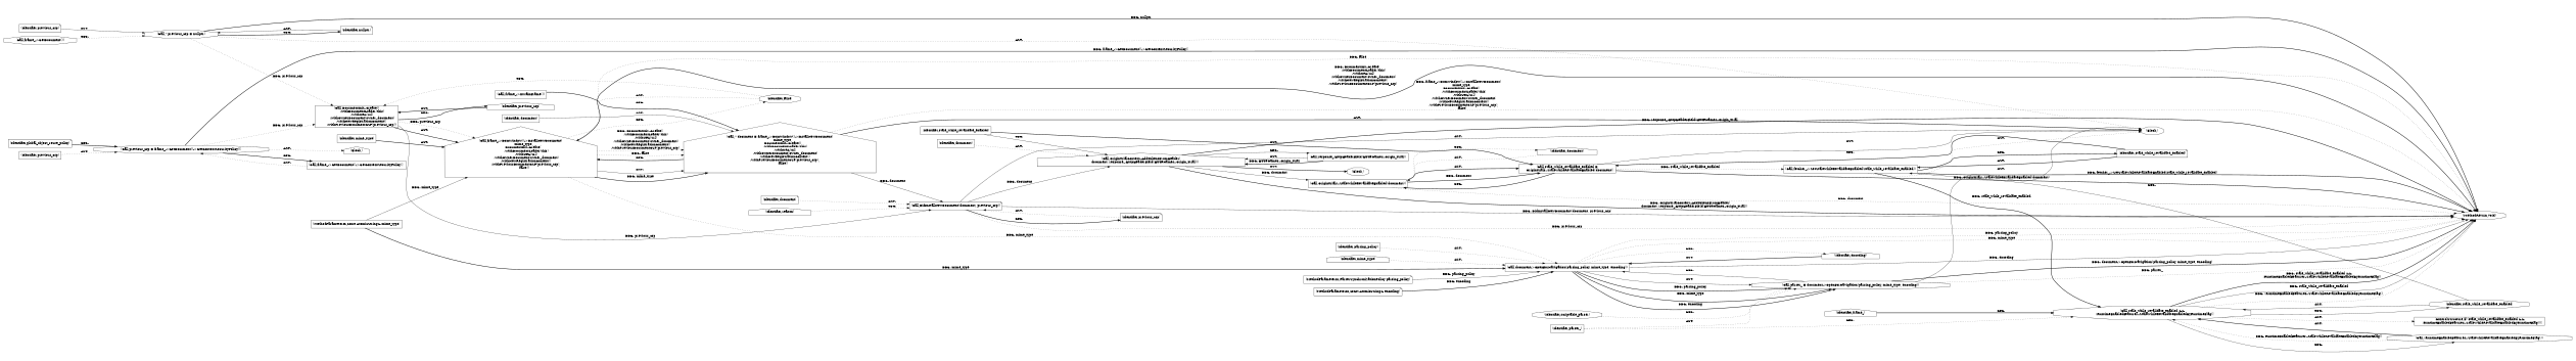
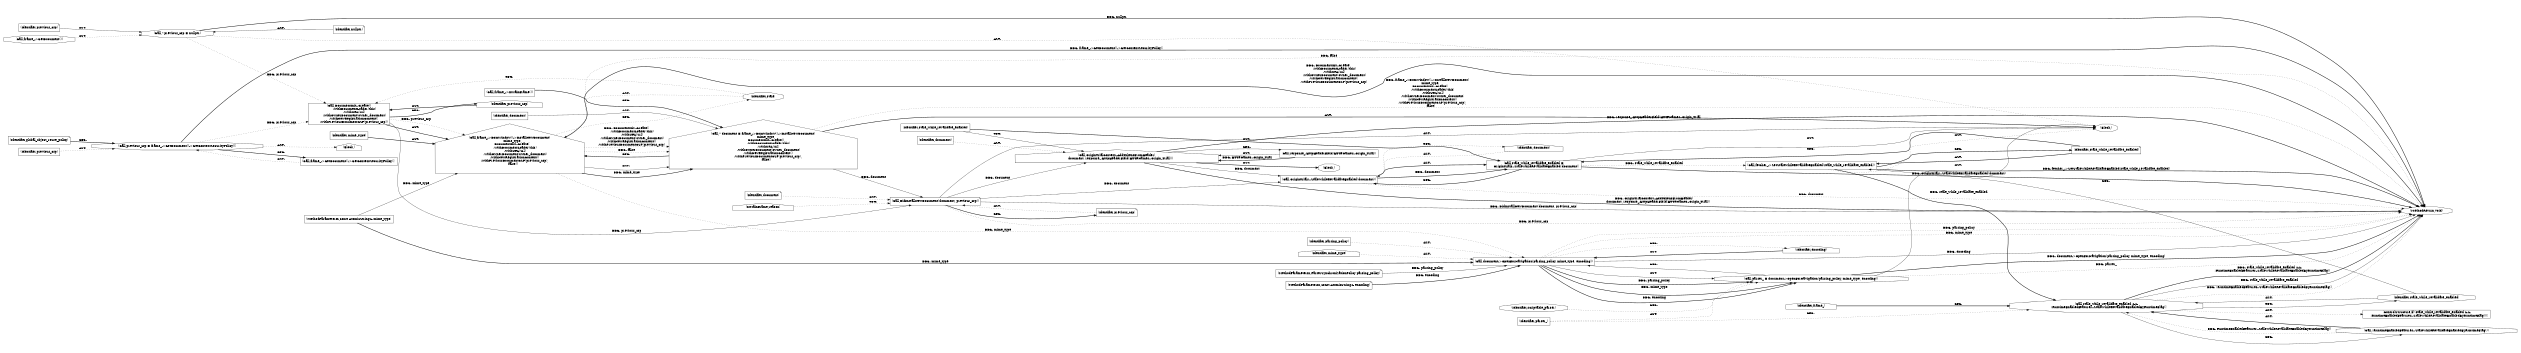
  digraph {
    rankdir=LR
    node [shape=box]
    edge [style=bold]
    n1 [label="(Call,DocumentInit::Create()\n           .WithDocumentLoader(this)\n           .WithURL(url)\n           .WithOwnerDocument(owner_document)\n          .WithNewRegistrationContext()\n          .WithPreviousDocumentCSP(previous_csp))"]
    n2 [label="(Call,frame_->DomWindow()->InstallNewDocument(\n      mime_type,\n      DocumentInit::Create()\n           .WithDocumentLoader(this)\n           .WithURL(url)\n           .WithOwnerDocument(owner_document)\n          .WithNewRegistrationContext()\n          .WithPreviousDocumentCSP(previous_csp),\n       false))" shape=house]
    n3 [label="(Call,DidInstallNewDocument(document, previous_csp))" shape=note]
    n4 [label="(Identifier,previous_csp)" shape=house]
    n5 [label="(MethodReturn,void)" shape=octagon]
    n6 [label="(Call,* document = frame_->DomWindow()->InstallNewDocument(\n      mime_type,\n      DocumentInit::Create()\n           .WithDocumentLoader(this)\n           .WithURL(url)\n           .WithOwnerDocument(owner_document)\n          .WithNewRegistrationContext()\n          .WithPreviousDocumentCSP(previous_csp),\n       false))" shape=house]
    n7 [label="(Call,document->OpenForNavigation(parsing_policy, mime_type, encoding))"]
-   n8 [label="(Identifier,false)" shape=octagon]
+   n8 [label="(Identifier,stale)" shape=octagon]
    n9 [label="(Block,)" shape=octagon]
    n10 [label="(Call,OriginTrialContext::AddTokensFromHeader(\n        document, response_.HttpHeaderField(HTTPNames::Origin_Trial)))" shape=house]
    n11 [label="(Call,OriginTrials::StaleWhileRevalidateEnabled(document))" shape=note]
    n12 [label="(Identifier,previous_csp)" shape=note]
    n13 [label="(Call,* previous_csp = nullptr)" shape=octagon]
    n14 [label="(Identifier,nullptr)" shape=note]
    n15 [label="(Call,previous_csp = frame_->GetDocument()->GetContentSecurityPolicy())" shape=octagon]
    n16 [label="(Block,)" shape=house]
    n17 [label="(Call,frame_->GetDocument()->GetContentSecurityPolicy())"]
    n18 [label="(Call,parser_ = document->OpenForNavigation(parsing_policy, mime_type, encoding))" shape=octagon]
    n19 [label="(Identifier,encoding)" shape=house]
    n20 [label="(Call,response_.HttpHeaderField(HTTPNames::Origin_Trial))"]
    n21 [label="(Block,)" shape=octagon]
    n22 [label="(Call,stale_while_revalidate_enabled =\n      OriginTrials::StaleWhileRevalidateEnabled(document))"]
    n23 [label="(Identifier,document)" shape=house]
    n24 [label="(Call,fetcher_->SetStaleWhileRevalidateEnabled(stale_while_revalidate_enabled))"]
    n25 [label="(Call,stale_while_revalidate_enabled &&\n      !RuntimeEnabledFeatures::StaleWhileRevalidateEnabledByRuntimeFlag())" shape=octagon]
    n26 [label="(Identifier,stale_while_revalidate_enabled)" shape=note]
    n27 [label="(Identifier,stale_while_revalidate_enabled)" shape=octagon]
    n28 [label="(ControlStructure,if (stale_while_revalidate_enabled &&\n      !RuntimeEnabledFeatures::StaleWhileRevalidateEnabledByRuntimeFlag()))"]
    n29 [label="(Call,!RuntimeEnabledFeatures::StaleWhileRevalidateEnabledByRuntimeFlag())" shape=octagon]
-   n30 [label="(Identifier,reason)" shape=house]
+   n30 [label="(IsMainFrame,reason)" shape=house]
    n31 [label="(Identifier,scriptable_parser)" shape=octagon]
    n32 [label="(Identifier,document)"]
    n33 [label="(MethodParameterIn,const AtomicString& encoding)" shape=note]
    n34 [label="(Identifier,previous_csp)" shape=note]
    n35 [label="(Identifier,mime_type)"]
    n36 [label="(Identifier,parser_)"]
    n37 [label="(Call,frame_->GetDocument())" shape=octagon]
    n38 [label="(Identifier,global_object_reuse_policy)" shape=note]
    n39 [label="(Identifier,frame_)" shape=house]
    n40 [label="(Identifier,document)" shape=note]
    n41 [label="(Identifier,previous_csp)"]
    n42 [label="(Identifier,parsing_policy)"]
    n43 [label="(Call,frame_->IsMainFrame())"]
    n44 [label="(Identifier,mime_type)" shape=house]
    n45 [label="(MethodParameterIn,ParserSynchronizationPolicy parsing_policy)" shape=note]
    n46 [label="(MethodParameterIn,const AtomicString& mime_type)"]
    n47 [label="(Identifier,stale_while_revalidate_enabled)"]
    n48 [label="(Identifier,document)"]
    n1 -> n2 [label="AST: "]
    n1 -> n2 [label="DDG: previous_csp" style=dotted]
    n1 -> n3 [label="DDG: previous_csp" style=solid]
    n1 -> n4 [label="CFG: "]
    n2 -> n5 [label="DDG: DocumentInit::Create()\n           .WithDocumentLoader(this)\n           .WithURL(url)\n           .WithOwnerDocument(owner_document)\n          .WithNewRegistrationContext()\n          .WithPreviousDocumentCSP(previous_csp)"]
    n2 -> n5 [label="DDG: false" style=dotted]
    n2 -> n6 [label="AST: " style=solid]
    n2 -> n6 [label="DDG: mime_type"]
    n2 -> n6 [label="DDG: DocumentInit::Create()\n           .WithDocumentLoader(this)\n           .WithURL(url)\n           .WithOwnerDocument(owner_document)\n          .WithNewRegistrationContext()\n          .WithPreviousDocumentCSP(previous_csp)" style=dotted]
    n2 -> n6 [label="DDG: false" style=dotted]
    n2 -> n7 [label="DDG: mime_type" style=dotted]
    n2 -> n8 [label="CFG: " style=dotted]
    n3 -> n5 [label="DDG: DidInstallNewDocument(document, previous_csp)" style=solid]
    n3 -> n5 [label="DDG: previous_csp" style=dotted]
    n3 -> n9 [label="AST: " style=solid]
    n3 -> n10 [label="DDG: document" style=solid]
+   n3 -> n11 [label="DDG: document" style=solid]
    n3 -> n12 [label="CFG: "]
    n4 -> n1 [label="AST: "]
    n6 -> n2 [label="CFG: "]
    n6 -> n3 [label="DDG: document" style=solid]
    n6 -> n5 [label="DDG: frame_->DomWindow()->InstallNewDocument(\n      mime_type,\n      DocumentInit::Create()\n           .WithDocumentLoader(this)\n           .WithURL(url)\n           .WithOwnerDocument(owner_document)\n          .WithNewRegistrationContext()\n          .WithPreviousDocumentCSP(previous_csp),\n       false)" style=dotted]
    n6 -> n9 [label="AST: "]
    n7 -> n5 [label="DDG: parsing_policy" style=dotted]
    n7 -> n5 [label="DDG: mime_type" style=dotted]
    n7 -> n5 [label="DDG: encoding" style=solid]
    n7 -> n18 [label="AST: " style=solid]
    n7 -> n18 [label="DDG: parsing_policy"]
    n7 -> n18 [label="DDG: mime_type"]
    n7 -> n18 [label="DDG: encoding"]
    n7 -> n19 [label="CFG: " style=dotted]
    n8 -> n1 [label="CFG: " style=dotted]
    n8 -> n2 [label="AST: " style=dotted]
    n10 -> n5 [label="DDG: OriginTrialContext::AddTokensFromHeader(\n        document, response_.HttpHeaderField(HTTPNames::Origin_Trial))"]
    n10 -> n5 [label="DDG: response_.HttpHeaderField(HTTPNames::Origin_Trial)"]
    n10 -> n11 [label="DDG: document" style=solid]
    n10 -> n20 [label="CFG: " style=solid]
    n10 -> n21 [label="AST: "]
    n11 -> n5 [label="DDG: document" style=dotted]
    n11 -> n22 [label="AST: "]
    n11 -> n22 [label="DDG: document"]
    n11 -> n23 [label="CFG: " style=dotted]
    n12 -> n3 [label="AST: " style=dotted]
    n13 -> n1 [label="DDG: previous_csp" style=dotted]
    n13 -> n5 [label="DDG: nullptr"]
    n13 -> n9 [label="AST: " style=dotted]
-   n13 -> n14 [label="CFG: "]
    n14 -> n13 [label="AST: " style=solid]
    n15 -> n1 [label="DDG: previous_csp" style=dotted]
    n15 -> n5 [label="DDG: frame_->GetDocument()->GetContentSecurityPolicy()"]
    n15 -> n16 [label="AST: " style=dotted]
    n15 -> n17 [label="CFG: "]
    n17 -> n15 [label="AST: " style=dotted]
    n18 -> n5 [label="DDG: parser_" style=dotted]
    n18 -> n5 [label="DDG: document->OpenForNavigation(parsing_policy, mime_type, encoding)"]
    n18 -> n7 [label="CFG: " style=solid]
    n18 -> n9 [label="AST: " style=solid]
    n19 -> n7 [label="AST: "]
    n20 -> n10 [label="AST: " style=solid]
    n20 -> n10 [label="DDG: HTTPNames::Origin_Trial"]
    n22 -> n5 [label="DDG: OriginTrials::StaleWhileRevalidateEnabled(document)"]
    n22 -> n9 [label="AST: " style=solid]
    n22 -> n11 [label="CFG: "]
    n22 -> n24 [label="DDG: stale_while_revalidate_enabled" style=dotted]
    n23 -> n11 [label="AST: " style=dotted]
    n24 -> n5 [label="DDG: fetcher_->SetStaleWhileRevalidateEnabled(stale_while_revalidate_enabled)"]
    n24 -> n9 [label="AST: " style=dotted]
    n24 -> n25 [label="DDG: stale_while_revalidate_enabled"]
    n24 -> n26 [label="CFG: "]
    n25 -> n5 [label="DDG: !RuntimeEnabledFeatures::StaleWhileRevalidateEnabledByRuntimeFlag()" style=dotted]
    n25 -> n5 [label="DDG: stale_while_revalidate_enabled &&\n      !RuntimeEnabledFeatures::StaleWhileRevalidateEnabledByRuntimeFlag()"]
    n25 -> n5 [label="DDG: stale_while_revalidate_enabled" style=solid]
    n25 -> n27 [label="CFG: " style=solid]
    n25 -> n28 [label="AST: " style=dotted]
    n25 -> n29 [label="CFG: " style=solid]
    n26 -> n22 [label="CFG: "]
    n26 -> n24 [label="AST: "]
    n27 -> n24 [label="CFG: " style=solid]
    n27 -> n25 [label="AST: " style=solid]
    n29 -> n25 [label="AST: "]
    n29 -> n25 [label="DDG: RuntimeEnabledFeatures::StaleWhileRevalidateEnabledByRuntimeFlag()" style=dotted]
    n30 -> n3 [label="CFG: " style=dotted]
    n31 -> n18 [label="CFG: " style=dotted]
    n32 -> n10 [label="AST: " style=dotted]
    n33 -> n7 [label="DDG: encoding"]
    n34 -> n13 [label="AST: " style=solid]
    n35 -> n2 [label="AST: "]
    n36 -> n18 [label="AST: " style=dotted]
    n36 -> n25 [label="CFG: " style=dotted]
-   n37 -> n13 [label="CFG: " style=dotted]
+   n37 -> n13 [label="AST: " style=dotted]
    n38 -> n15 [label="CFG: "]
    n39 -> n25 [label="CFG: "]
    n40 -> n3 [label="AST: " style=dotted]
    n41 -> n15 [label="AST: " style=dotted]
    n42 -> n7 [label="AST: " style=dotted]
    n43 -> n6 [label="CFG: "]
    n44 -> n7 [label="AST: " style=dotted]
    n45 -> n7 [label="DDG: parsing_policy" style=solid]
    n46 -> n2 [label="DDG: mime_type" style=solid]
    n46 -> n7 [label="DDG: mime_type"]
    n47 -> n10 [label="CFG: " style=solid]
    n47 -> n22 [label="AST: "]
    n48 -> n6 [label="AST: " style=solid]
  }
